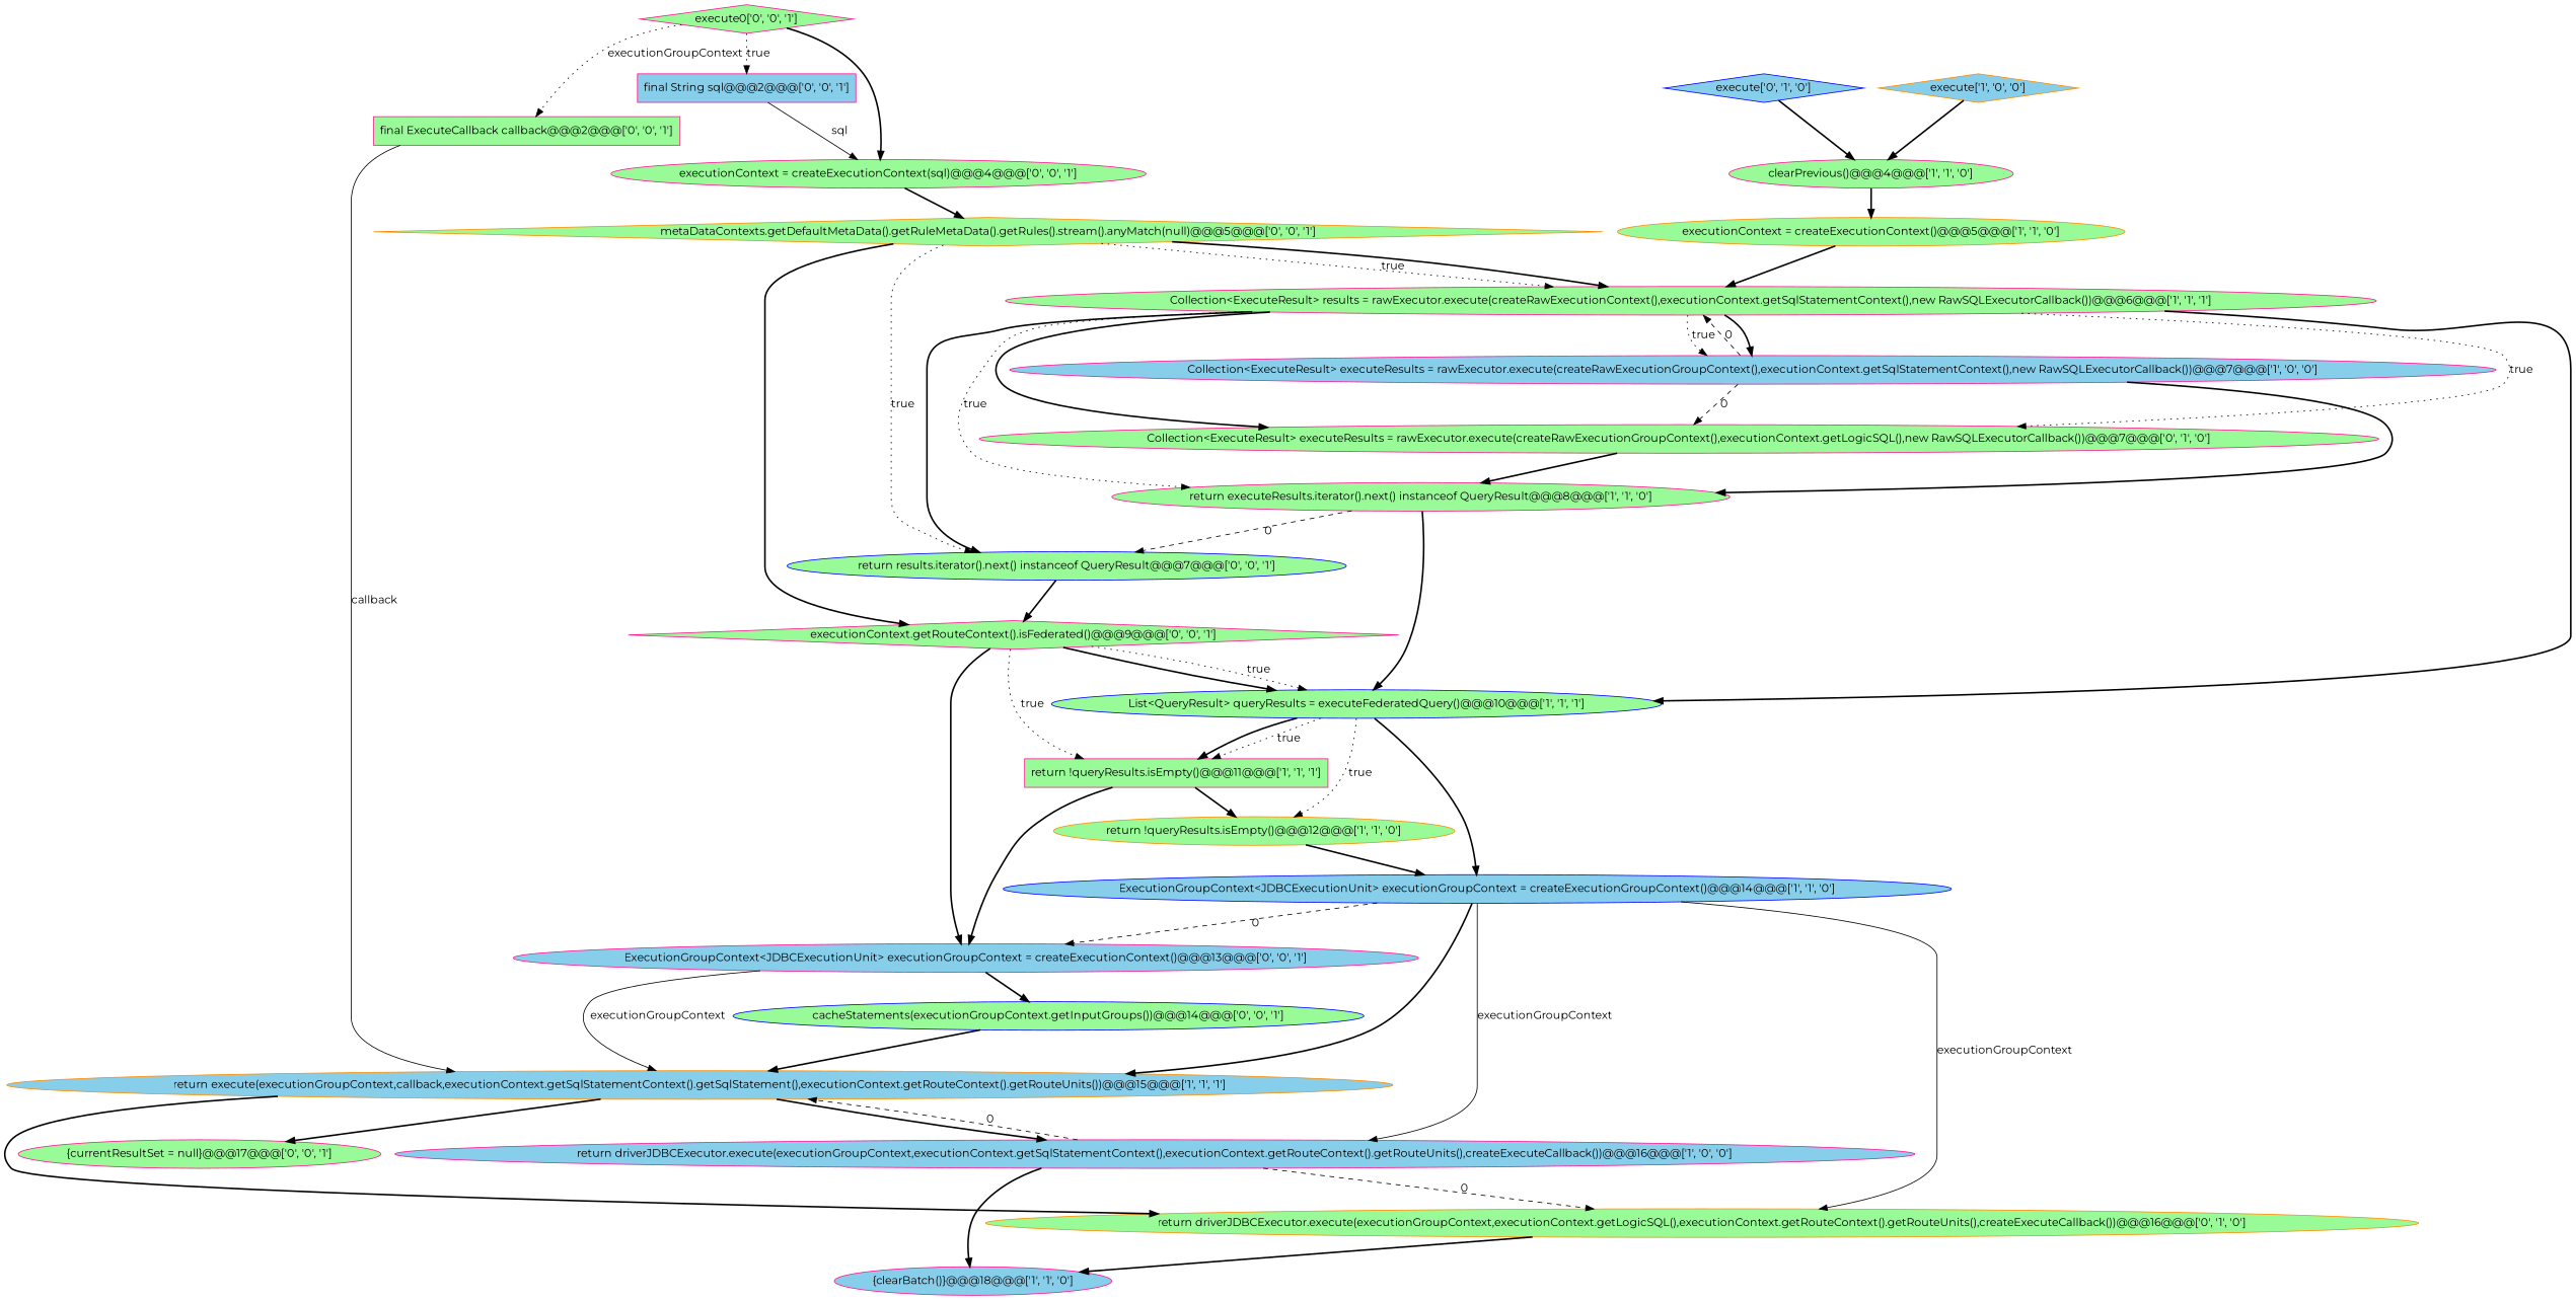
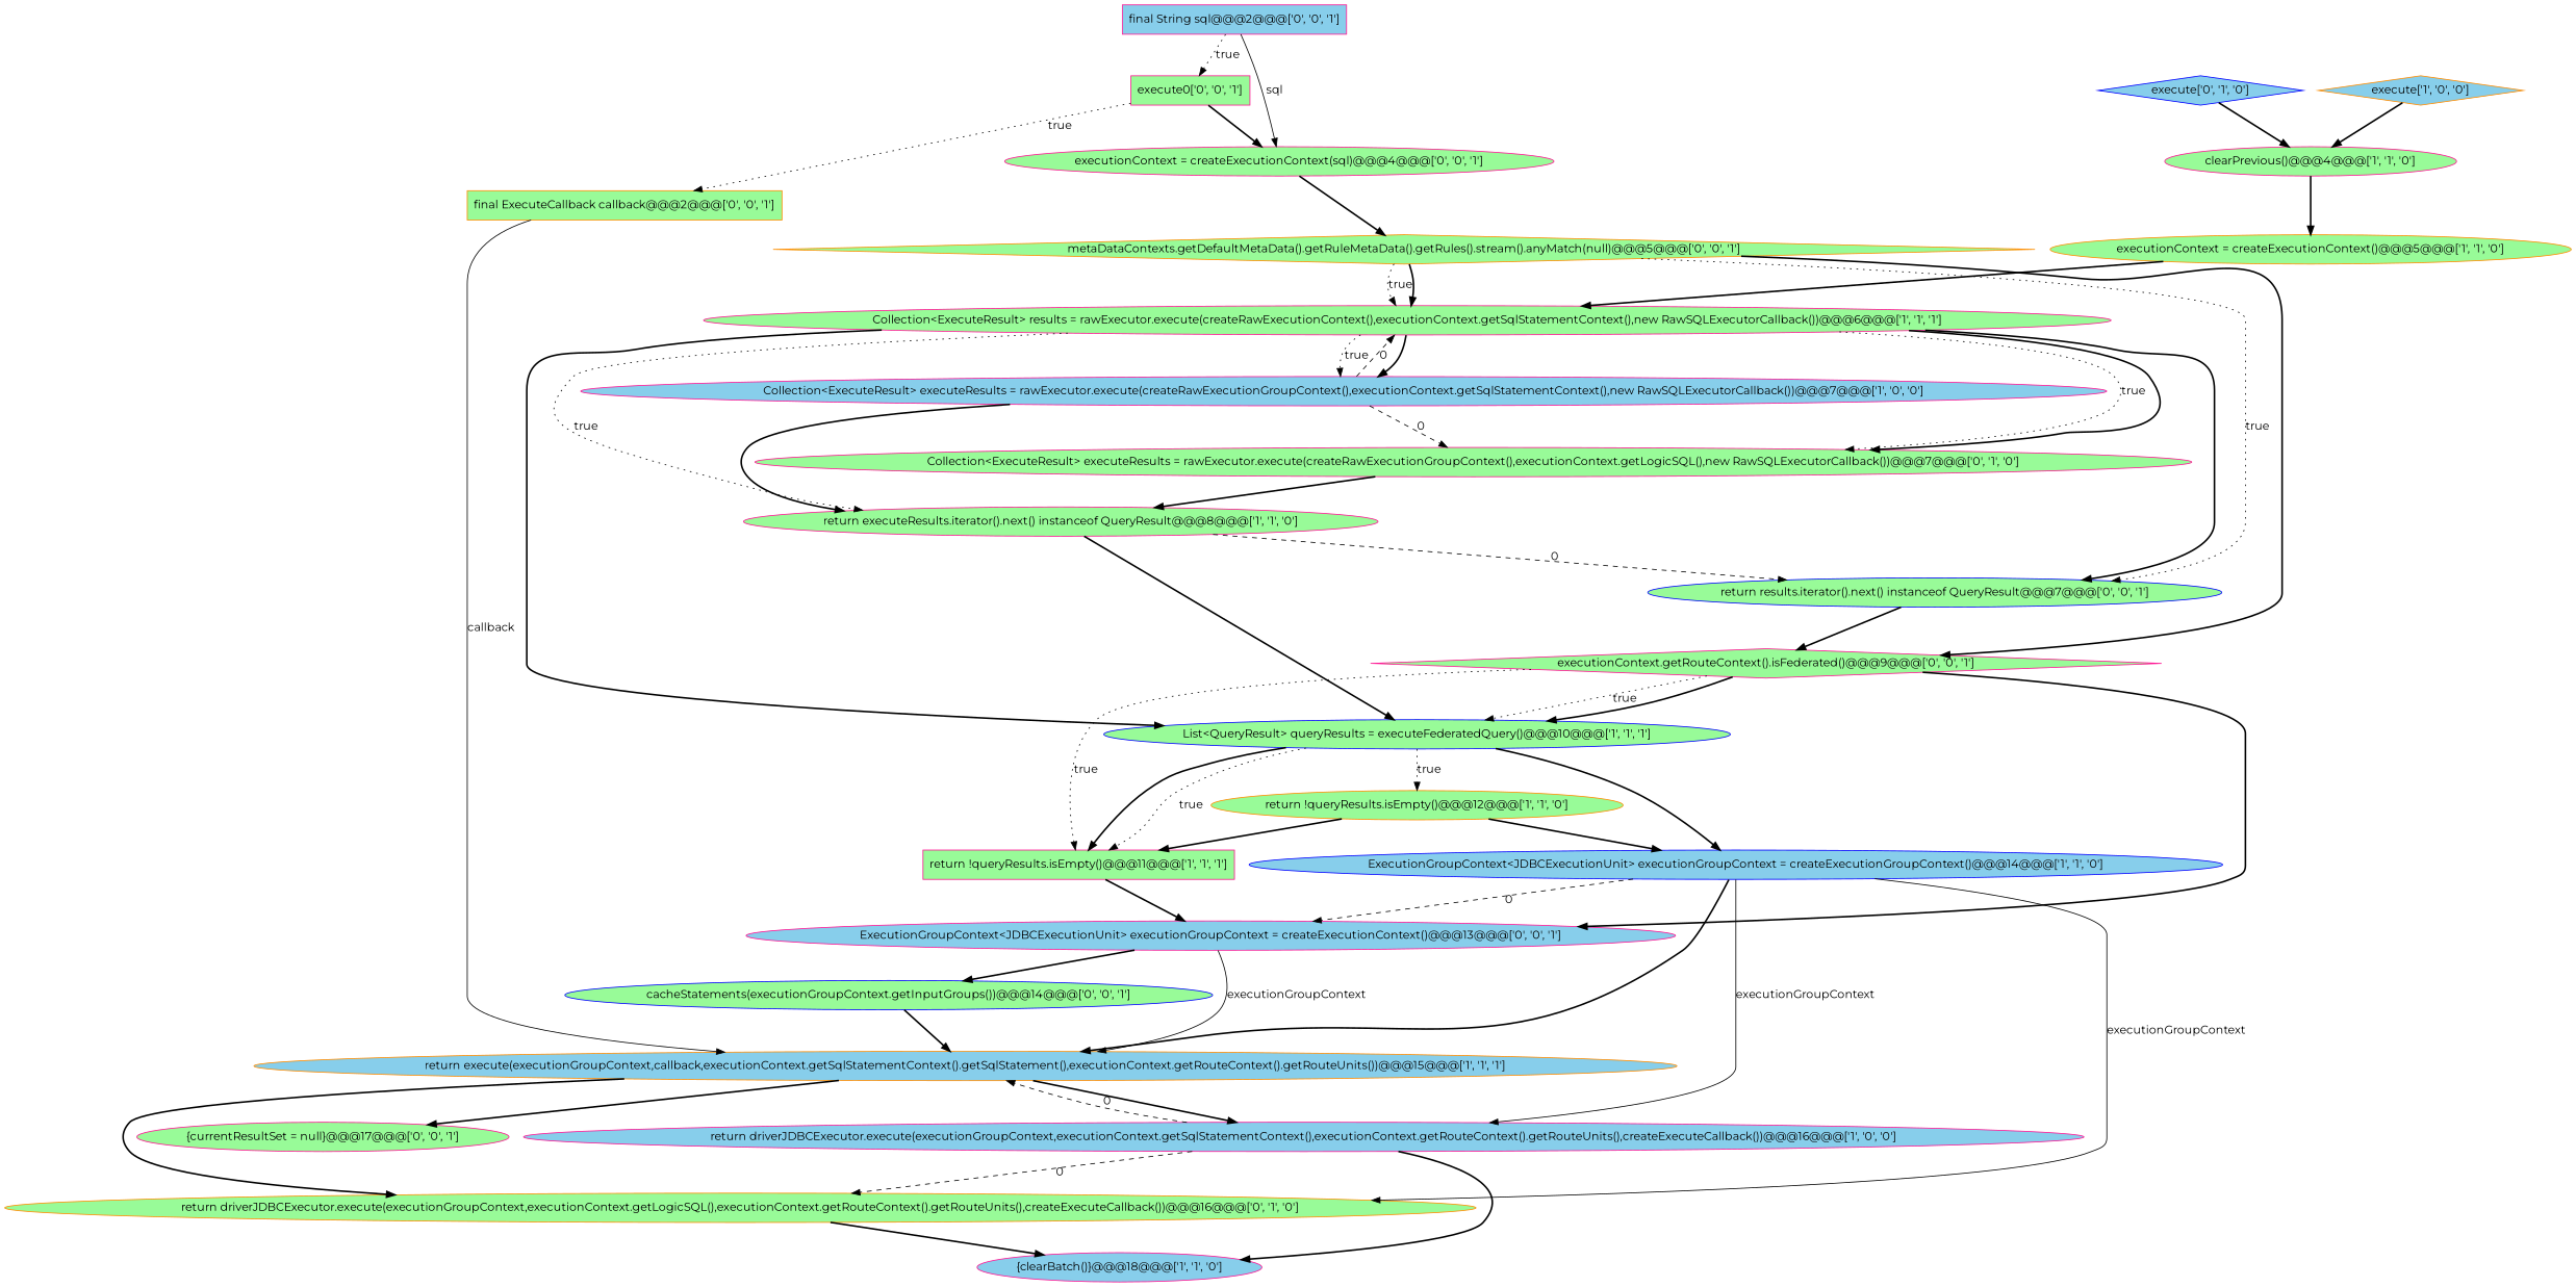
  digraph {
    fontname=Montserrat
    node [color=deeppink fillcolor=palegreen fontname=Montserrat shape=ellipse style=filled]
    edge [fontname=Montserrat style=bold]
    n1 [label="executionContext = createExecutionContext(sql)@@@4@@@['0', '0', '1']"]
    n2 [color=darkorange label="metaDataContexts.getDefaultMetaData().getRuleMetaData().getRules().stream().anyMatch(null)@@@5@@@['0', '0', '1']" shape=diamond]
    n3 [color=blue label="return results.iterator().next() instanceof QueryResult@@@7@@@['0', '0', '1']"]
    n4 [label="executionContext.getRouteContext().isFederated()@@@9@@@['0', '0', '1']" shape=diamond]
    n5 [label="Collection<ExecuteResult> results = rawExecutor.execute(createRawExecutionContext(),executionContext.getSqlStatementContext(),new RawSQLExecutorCallback())@@@6@@@['1', '1', '1']"]
    n6 [color=darkorange label="return !queryResults.isEmpty()@@@12@@@['1', '1', '0']"]
    n7 [color=blue fillcolor=skyblue label="ExecutionGroupContext<JDBCExecutionUnit> executionGroupContext = createExecutionGroupContext()@@@14@@@['1', '1', '0']"]
    n8 [fillcolor=skyblue label="ExecutionGroupContext<JDBCExecutionUnit> executionGroupContext = createExecutionContext()@@@13@@@['0', '0', '1']"]
    n9 [color=darkorange fillcolor=skyblue label="return execute(executionGroupContext,callback,executionContext.getSqlStatementContext().getSqlStatement(),executionContext.getRouteContext().getRouteUnits())@@@15@@@['1', '1', '1']"]
    n10 [fillcolor=skyblue label="return driverJDBCExecutor.execute(executionGroupContext,executionContext.getSqlStatementContext(),executionContext.getRouteContext().getRouteUnits(),createExecuteCallback())@@@16@@@['1', '0', '0']"]
    n11 [color=darkorange label="return driverJDBCExecutor.execute(executionGroupContext,executionContext.getLogicSQL(),executionContext.getRouteContext().getRouteUnits(),createExecuteCallback())@@@16@@@['0', '1', '0']"]
    n12 [label="return executeResults.iterator().next() instanceof QueryResult@@@8@@@['1', '1', '0']"]
    n13 [color=blue label="List<QueryResult> queryResults = executeFederatedQuery()@@@10@@@['1', '1', '1']"]
    n14 [label="return !queryResults.isEmpty()@@@11@@@['1', '1', '1']" shape=box]
    n15 [label="{currentResultSet = null}@@@17@@@['0', '0', '1']"]
    n16 [color=blue label="cacheStatements(executionGroupContext.getInputGroups())@@@14@@@['0', '0', '1']"]
    n17 [label="Collection<ExecuteResult> executeResults = rawExecutor.execute(createRawExecutionGroupContext(),executionContext.getLogicSQL(),new RawSQLExecutorCallback())@@@7@@@['0', '1', '0']"]
    n18 [fillcolor=skyblue label="Collection<ExecuteResult> executeResults = rawExecutor.execute(createRawExecutionGroupContext(),executionContext.getSqlStatementContext(),new RawSQLExecutorCallback())@@@7@@@['1', '0', '0']"]
    n19 [fillcolor=skyblue label="{clearBatch()}@@@18@@@['1', '1', '0']"]
    n20 [color=darkorange fillcolor=skyblue label="execute['1', '0', '0']" shape=diamond]
    n21 [label="clearPrevious()@@@4@@@['1', '1', '0']"]
    n22 [color=darkorange label="executionContext = createExecutionContext()@@@5@@@['1', '1', '0']"]
-   n23 [label="final ExecuteCallback callback@@@2@@@['0', '0', '1']" shape=box]
+   n23 [color=darkorange label="final ExecuteCallback callback@@@2@@@['0', '0', '1']" shape=box]
    n24 [color=blue fillcolor=skyblue label="execute['0', '1', '0']" shape=diamond]
-   n25 [label="execute0['0', '0', '1']" shape=diamond]
+   n25 [label="execute0['0', '0', '1']" shape=box]
    n26 [fillcolor=skyblue label="final String sql@@@2@@@['0', '0', '1']" shape=box]
    n1 -> n2
    n2 -> n3 [label=true style=dotted]
    n2 -> n4
    n2 -> n5 [label=true style=dotted]
    n2 -> n5
    n3 -> n4
    n4 -> n8
    n4 -> n13 [label=true style=dotted]
    n4 -> n13
    n4 -> n14 [label=true style=dotted]
    n5 -> n3
    n5 -> n12 [label=true style=dotted]
    n5 -> n13
    n5 -> n17 [label=true style=dotted]
    n5 -> n17
    n5 -> n18
    n5 -> n18 [label=true style=dotted]
    n6 -> n7
    n7 -> n8 [label=0 style=dashed]
    n7 -> n9
    n7 -> n10 [label=executionGroupContext style=solid]
    n7 -> n11 [label=executionGroupContext style=solid]
    n8 -> n9 [label=executionGroupContext style=solid]
    n8 -> n16
    n9 -> n10
    n9 -> n11
    n9 -> n15
    n10 -> n9 [label=0 style=dashed]
    n10 -> n11 [label=0 style=dashed]
    n10 -> n19
    n11 -> n19
    n12 -> n3 [label=0 style=dashed]
    n12 -> n13
    n13 -> n6 [label=true style=dotted]
    n13 -> n7
    n13 -> n14 [label=true style=dotted]
    n13 -> n14
-   n14 -> n6
+   n6 -> n14
    n14 -> n8
    n16 -> n9
    n17 -> n12
    n18 -> n5 [label=0 style=dashed]
    n18 -> n12
    n18 -> n17 [label=0 style=dashed]
    n20 -> n21
    n21 -> n22
    n22 -> n5
    n23 -> n9 [label=callback style=solid]
    n24 -> n21
    n25 -> n1
-   n25 -> n23 [label=executionGroupContext style=dotted]
-   n25 -> n26 [label=true style=dotted]
+   n25 -> n23 [label=true style=dotted]
+   n26 -> n25 [label=true style=dotted]
    n26 -> n1 [label=sql style=solid]
  }
